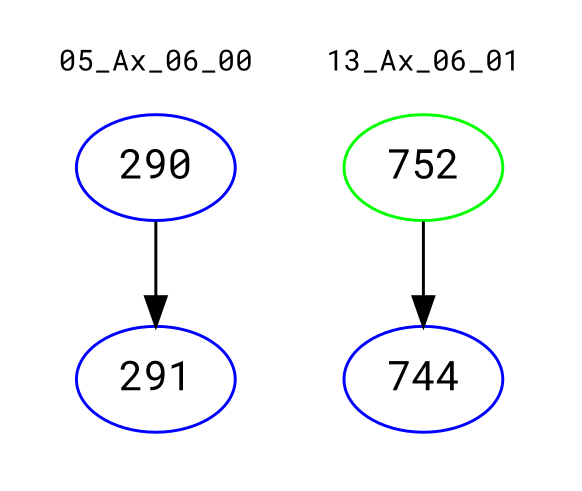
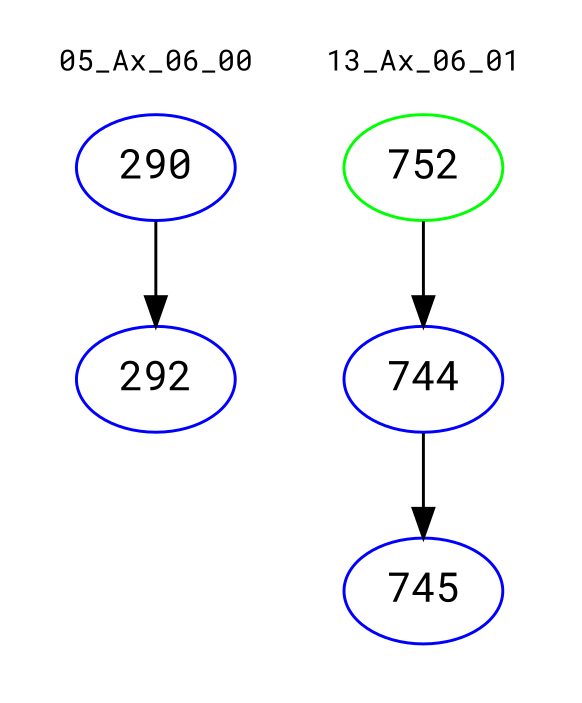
  digraph {
    fontname="Roboto Mono"
    node [color=blue fontname="Roboto Mono"]
    edge [color=black fontname="Roboto Mono"]
    n1 [label=290]
-   n2 [label=291]
+   n2 [label=292]
    n3 [color=green label=752]
    n4 [label=744]
+   n5 [label=745]
    subgraph cluster_1 {
      color=white
      fontsize=10
      label="05_Ax_06_00"
      n1
      n2
    }
    subgraph cluster_2 {
      color=white
      fontsize=10
      label="13_Ax_06_01"
      n3
      n4
+     n5
    }
    n1 -> n2
    n3 -> n4
+   n4 -> n5
  }
